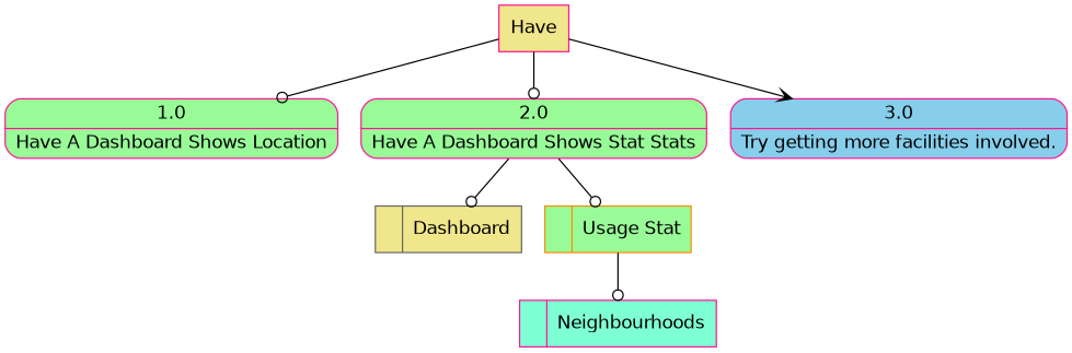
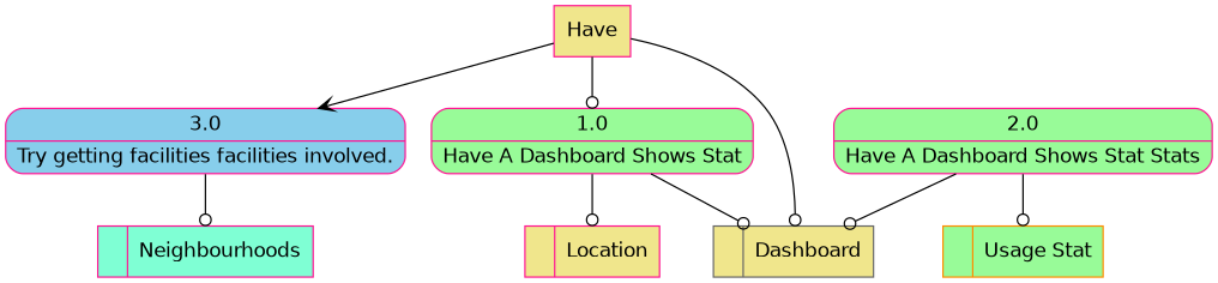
  digraph {
    fontname="DejaVu Sans"
    node [color=deeppink fillcolor=khaki fontname="DejaVu Sans" shape=record style=filled]
    edge [arrowhead=odot fontname="DejaVu Sans"]
+   n1 [label="<f0>  |<f1> Location "]
    n2 [color=gray40 label="<f0>  |<f1> Dashboard "]
    n3 [color=darkorange fillcolor=palegreen label="<f0>  |<f1> Usage Stat "]
    n4 [label=Have shape=box]
-   n5 [fillcolor=palegreen label="{<f0> 1.0|<f1> Have A Dashboard Shows Location }" shape=Mrecord]
+   n5 [fillcolor=palegreen label="{<f0> 1.0|<f1> Have A Dashboard Shows Stat }" shape=Mrecord]
    n6 [fillcolor=palegreen label="{<f0> 2.0|<f1> Have A Dashboard Shows Stat Stats }" shape=Mrecord]
-   n7 [fillcolor=skyblue label="{<f0> 3.0|<f1> Try getting more facilities involved. }" shape=Mrecord]
+   n7 [fillcolor=skyblue label="{<f0> 3.0|<f1> Try getting facilities facilities involved. }" shape=Mrecord]
    n8 [fillcolor=aquamarine label="<f0>  |<f1> Neighbourhoods "]
    n4 -> n5
-   n4 -> n6
+   n4 -> n2
    n4 -> n7 [arrowhead=vee]
+   n5 -> n1
+   n5 -> n2
    n6 -> n2
    n6 -> n3
-   n3 -> n8
+   n7 -> n8
  }
